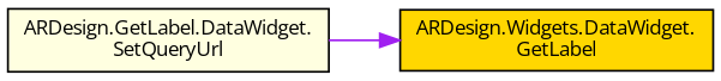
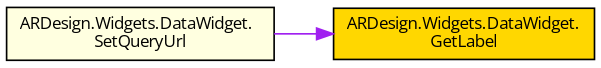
  digraph {
    rankdir=LR
    fontname="Open Sans"
    node [color=black fontname="Open Sans" fontsize=10 shape=record style=filled]
-   n1 [fillcolor=lightyellow fontcolor=black height=0.2 label="ARDesign.GetLabel.DataWidget.\lSetQueryUrl" width=0.4]
+   n1 [fillcolor=lightyellow fontcolor=black height=0.2 label="ARDesign.Widgets.DataWidget.\lSetQueryUrl" width=0.4]
    n2 [fillcolor=gold height=0.2 label="ARDesign.Widgets.DataWidget.\lGetLabel" width=0.4]
    n1 -> n2 [color=purple fontname="Open Sans" fontsize=10 labelfontname=Helvetica labelfontsize=10 style=solid]
  }
